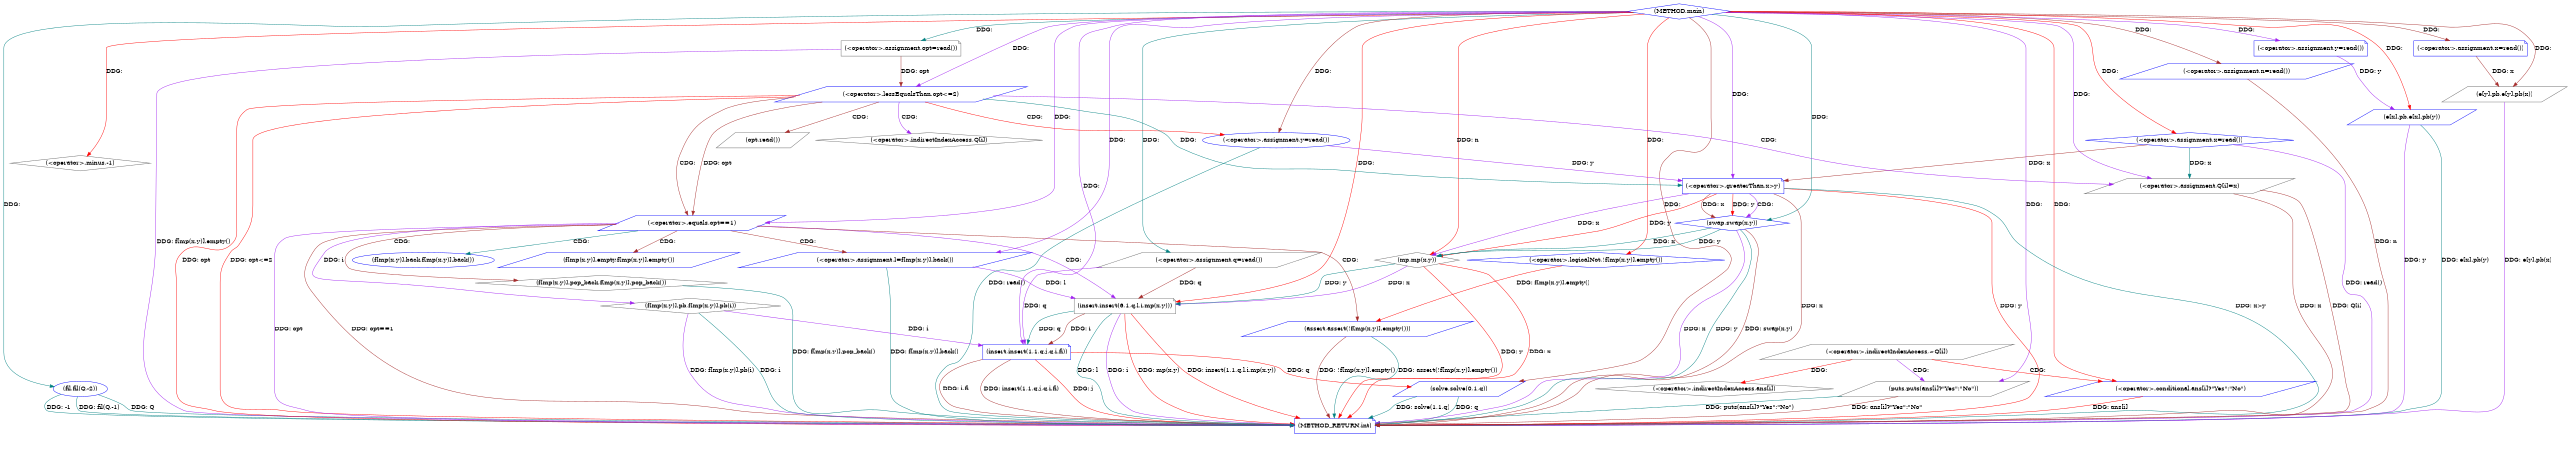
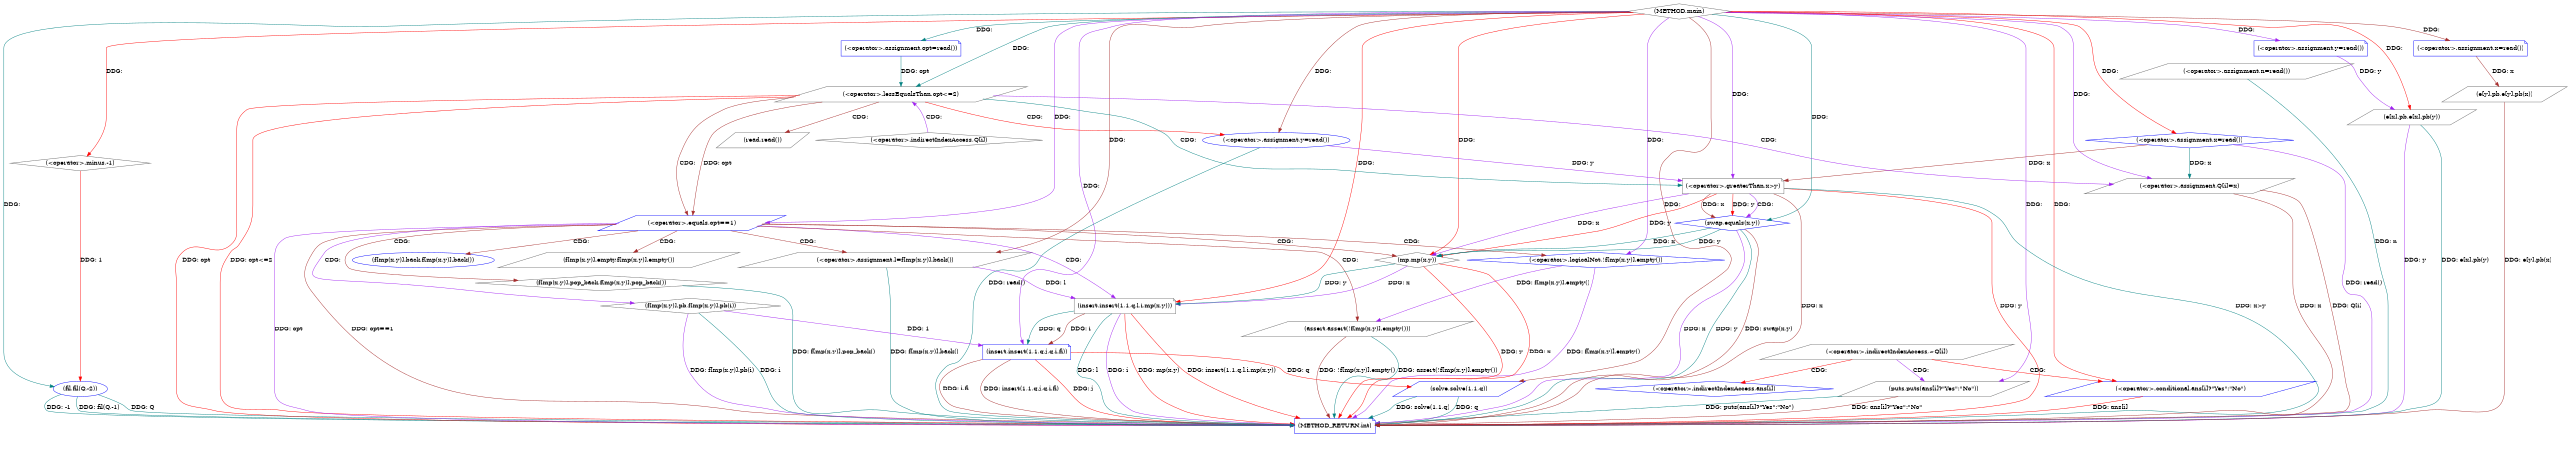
  digraph {
    node [color=blue shape=parallelogram]
    edge [color=brown]
-   n1 [label="(METHOD,main)" shape=diamond]
+   n1 [color=gray40 label="(METHOD,main)" shape=diamond]
    n2 [label="(fil,fil(Q,-2))" shape=ellipse]
    n3 [label="(insert,insert(1,1,q,j,q,i.fi))" shape=note]
-   n4 [label="(solve,solve(0,1,q))"]
-   n5 [label="(<operator>.assignment,n=read())"]
-   n6 [color=gray40 label="(<operator>.assignment,q=read())"]
+   n4 [label="(solve,solve(1,1,q))"]
+   n5 [color=gray40 label="(<operator>.assignment,n=read())"]
    n7 [label="(<operator>.assignment,x=read())" shape=note]
    n8 [label="(<operator>.assignment,y=read())" shape=note]
-   n9 [color=gray40 label="(<operator>.assignment,opt=read())" shape=note]
+   n9 [label="(<operator>.assignment,opt=read())" shape=note]
    n10 [label="(<operator>.assignment,x=read())" shape=diamond]
    n11 [color=gray40 label="(puts,puts(ans[i]?\"Yes\":\"No\"))"]
-   n12 [label="(e[x].pb,e[x].pb(y))"]
+   n12 [color=gray40 label="(e[x].pb,e[x].pb(y))"]
    n13 [color=gray40 label="(e[y].pb,e[y].pb(x))"]
    n14 [color=gray40 label="(<operator>.minus,-1)" shape=diamond]
-   n15 [label="(<operator>.lessEqualsThan,opt<=2)"]
+   n15 [color=gray40 label="(<operator>.lessEqualsThan,opt<=2)"]
    n16 [label="(<operator>.assignment,y=read())" shape=ellipse]
    n17 [label="(<operator>.conditional,ans[i]?\"Yes\":\"No\")"]
-   n18 [label="(<operator>.greaterThan,x>y)" shape=note]
-   n19 [label="(swap,swap(x,y))" shape=diamond]
+   n18 [color=gray40 label="(<operator>.greaterThan,x>y)" shape=note]
+   n19 [label="(swap,equals(x,y))" shape=diamond]
    n20 [label="(<operator>.equals,opt==1)"]
    n21 [color=gray40 label="(<operator>.assignment,Q[i]=x)"]
-   n22 [label="(<operator>.assignment,l=f[mp(x,y)].back())"]
-   n23 [color=gray40 label="(insert,insert(6,1,q,l,i,mp(x,y)))" shape=note]
+   n22 [color=gray40 label="(<operator>.assignment,l=f[mp(x,y)].back())"]
+   n23 [color=gray40 label="(insert,insert(1,1,q,l,i,mp(x,y)))" shape=note]
    n24 [label="(<operator>.logicalNot,!f[mp(x,y)].empty())" shape=diamond]
    n25 [color=gray40 label="(mp,mp(x,y))" shape=diamond]
    n26 [label="(METHOD_RETURN,int)" shape=note]
-   n27 [color=gray40 label="(opt,read())"]
+   n27 [color=gray40 label="(read,read())"]
    n28 [color=gray40 label="(<operator>.indirectIndexAccess,Q[i])" shape=diamond]
    n29 [color=gray40 label="(f[mp(x,y)].pb,f[mp(x,y)].pb(i))" shape=diamond]
    n30 [color=gray40 label="(f[mp(x,y)].pop_back,f[mp(x,y)].pop_back())" shape=diamond]
-   n31 [label="(assert,assert(!f[mp(x,y)].empty()))"]
+   n31 [color=gray40 label="(assert,assert(!f[mp(x,y)].empty()))"]
    n32 [label="(f[mp(x,y)].back,f[mp(x,y)].back())" shape=ellipse]
-   n33 [label="(f[mp(x,y)].empty,f[mp(x,y)].empty())"]
+   n33 [color=gray40 label="(f[mp(x,y)].empty,f[mp(x,y)].empty())"]
    n34 [color=gray40 label="(<operator>.indirectIndexAccess,~Q[i])"]
-   n35 [color=gray40 label="(<operator>.indirectIndexAccess,ans[i])" shape=diamond]
+   n35 [label="(<operator>.indirectIndexAccess,ans[i])" shape=diamond]
    n1 -> n2 [color=teal label="DDG: "]
    n1 -> n3 [color=purple label="DDG: "]
    n1 -> n4 [label="DDG: "]
-   n1 -> n5 [label="DDG: "]
-   n1 -> n6 [color=teal label="DDG: "]
    n1 -> n7 [label="DDG: "]
    n1 -> n8 [color=purple label="DDG: "]
    n1 -> n9 [color=teal label="DDG: "]
    n1 -> n10 [color=red label="DDG: "]
    n1 -> n11 [color=purple label="DDG: "]
    n1 -> n12 [color=red label="DDG: "]
-   n1 -> n13 [label="DDG: "]
    n1 -> n14 [color=red label="DDG: "]
-   n1 -> n15 [color=purple label="DDG: "]
+   n1 -> n15 [color=teal label="DDG: "]
    n1 -> n16 [label="DDG: "]
    n1 -> n17 [color=red label="DDG: "]
    n1 -> n18 [color=purple label="DDG: "]
    n1 -> n19 [color=teal label="DDG: "]
    n1 -> n20 [color=purple label="DDG: "]
    n1 -> n21 [color=purple label="DDG: "]
-   n1 -> n22 [color=purple label="DDG: "]
+   n1 -> n22 [label="DDG: "]
    n1 -> n23 [color=red label="DDG: "]
-   n1 -> n24 [color=red label="DDG: "]
-   n1 -> n25 [color=red label="DDG: n"]
+   n1 -> n24 [color=purple label="DDG: "]
+   n1 -> n25 [color=red label="DDG: "]
    n2 -> n26 [color=teal label="DDG: Q"]
    n2 -> n26 [color=teal label="DDG: -1"]
    n2 -> n26 [color=teal label="DDG: fil(Q,-1)"]
    n3 -> n4 [color=red label="DDG: q"]
    n3 -> n26 [label="DDG: i.fi"]
    n3 -> n26 [label="DDG: insert(1,1,q,j,q,i.fi)"]
    n3 -> n26 [color=red label="DDG: j"]
    n4 -> n26 [color=teal label="DDG: q"]
    n4 -> n26 [color=teal label="DDG: solve(1,1,q)"]
-   n5 -> n26 [label="DDG: n"]
-   n6 -> n3 [color=purple label="DDG: q"]
-   n6 -> n23 [label="DDG: q"]
+   n5 -> n26 [color=teal label="DDG: n"]
    n7 -> n13 [label="DDG: x"]
    n8 -> n12 [color=purple label="DDG: y"]
-   n9 -> n15 [label="DDG: opt"]
+   n9 -> n15 [color=teal label="DDG: opt"]
    n10 -> n18 [label="DDG: x"]
    n10 -> n21 [color=teal label="DDG: x"]
    n10 -> n26 [color=purple label="DDG: read()"]
    n11 -> n26 [label="DDG: ans[i]?\"Yes\":\"No\""]
    n11 -> n26 [color=teal label="DDG: puts(ans[i]?\"Yes\":\"No\")"]
    n12 -> n26 [color=purple label="DDG: y"]
    n12 -> n26 [color=teal label="DDG: e[x].pb(y)"]
-   n13 -> n26 [color=purple label="DDG: e[y].pb(x)"]
+   n13 -> n26 [label="DDG: e[y].pb(x)"]
+   n14 -> n2 [color=red label="DDG: 1"]
    n15 -> n16 [color=red label="CDG: "]
-   n15 -> n18 [color=teal label="DDG: "]
+   n15 -> n18 [color=teal label="CDG: "]
    n15 -> n20 [label="DDG: opt"]
    n15 -> n20 [label="CDG: "]
    n15 -> n21 [color=purple label="CDG: "]
    n15 -> n26 [color=red label="DDG: opt"]
    n15 -> n26 [color=red label="DDG: opt<=2"]
    n15 -> n27 [label="CDG: "]
-   n15 -> n28 [color=purple label="CDG: "]
+   n28 -> n15 [color=purple label="CDG: "]
    n16 -> n18 [color=purple label="DDG: y"]
    n16 -> n26 [color=teal label="DDG: read()"]
    n17 -> n26 [color=red label="DDG: ans[i]"]
    n18 -> n19 [label="DDG: x"]
    n18 -> n19 [color=red label="DDG: y"]
    n18 -> n19 [color=purple label="CDG: "]
    n18 -> n25 [color=purple label="DDG: x"]
    n18 -> n25 [color=red label="DDG: y"]
    n18 -> n26 [label="DDG: x"]
    n18 -> n26 [color=red label="DDG: y"]
    n18 -> n26 [color=teal label="DDG: x>y"]
    n19 -> n25 [color=teal label="DDG: x"]
    n19 -> n25 [color=teal label="DDG: y"]
    n19 -> n26 [color=purple label="DDG: x"]
    n19 -> n26 [color=teal label="DDG: y"]
    n19 -> n26 [label="DDG: swap(x,y)"]
    n20 -> n22 [label="CDG: "]
    n20 -> n23 [color=purple label="CDG: "]
+   n20 -> n24 [label="CDG: "]
+   n20 -> n25 [label="CDG: "]
    n20 -> n26 [color=purple label="DDG: opt"]
    n20 -> n26 [label="DDG: opt==1"]
-   n20 -> n29 [color=purple label="DDG: i"]
+   n20 -> n29 [color=purple label="CDG: "]
    n20 -> n30 [label="CDG: "]
    n20 -> n31 [label="CDG: "]
-   n20 -> n32 [color=teal label="CDG: "]
+   n20 -> n32 [label="CDG: "]
    n20 -> n33 [label="CDG: "]
    n21 -> n26 [label="DDG: Q[i]"]
    n21 -> n26 [label="DDG: x"]
    n22 -> n23 [color=purple label="DDG: l"]
    n22 -> n26 [color=teal label="DDG: f[mp(x,y)].back()"]
    n23 -> n3 [color=teal label="DDG: q"]
    n23 -> n3 [label="DDG: i"]
    n23 -> n26 [color=teal label="DDG: l"]
    n23 -> n26 [color=purple label="DDG: i"]
    n23 -> n26 [color=red label="DDG: mp(x,y)"]
    n23 -> n26 [color=red label="DDG: insert(1,1,q,l,i,mp(x,y))"]
-   n9 -> n26 [color=purple label="DDG: f[mp(x,y)].empty()"]
-   n24 -> n31 [color=red label="DDG: f[mp(x,y)].empty()"]
+   n24 -> n26 [color=purple label="DDG: f[mp(x,y)].empty()"]
+   n24 -> n31 [color=purple label="DDG: f[mp(x,y)].empty()"]
    n25 -> n23 [color=purple label="DDG: x"]
    n25 -> n23 [color=teal label="DDG: y"]
    n25 -> n26 [color=red label="DDG: x"]
    n25 -> n26 [color=red label="DDG: y"]
-   n29 -> n3 [color=purple label="DDG: i"]
+   n29 -> n3 [color=purple label="DDG: 1"]
    n29 -> n26 [color=teal label="DDG: i"]
    n29 -> n26 [color=purple label="DDG: f[mp(x,y)].pb(i)"]
    n30 -> n26 [color=teal label="DDG: f[mp(x,y)].pop_back()"]
    n31 -> n26 [label="DDG: !f[mp(x,y)].empty()"]
    n31 -> n26 [color=teal label="DDG: assert(!f[mp(x,y)].empty())"]
    n34 -> n11 [color=purple label="CDG: "]
    n34 -> n17 [color=red label="CDG: "]
-   n34 -> n35 [color=red label="DDG: "]
+   n34 -> n35 [color=red label="CDG: "]
  }
